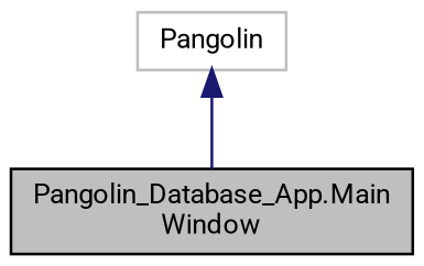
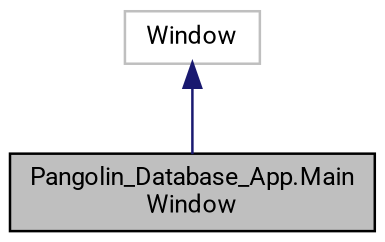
  digraph {
    fontname=Roboto
    node [fontname=Roboto fontsize=10 shape=record style=filled]
    n1 [color=black fillcolor=grey75 fontcolor=black height=0.2 label="Pangolin_Database_App.Main\lWindow" width=0.4]
-   n2 [color=grey75 fillcolor=white height=0.2 label=Pangolin width=0.4]
+   n2 [color=grey75 fillcolor=white height=0.2 label=Window width=0.4]
    n2 -> n1 [color=midnightblue dir=back fontname=Roboto fontsize=10 labelfontname=Helvetica labelfontsize=10 style=solid]
  }
